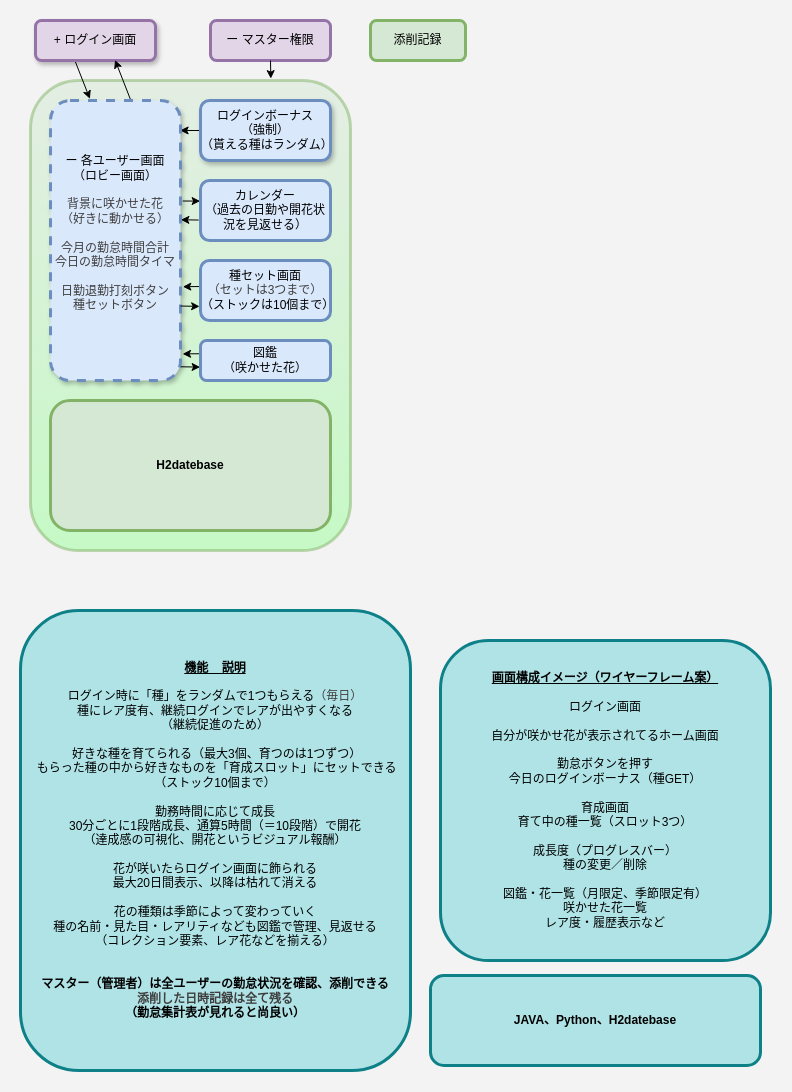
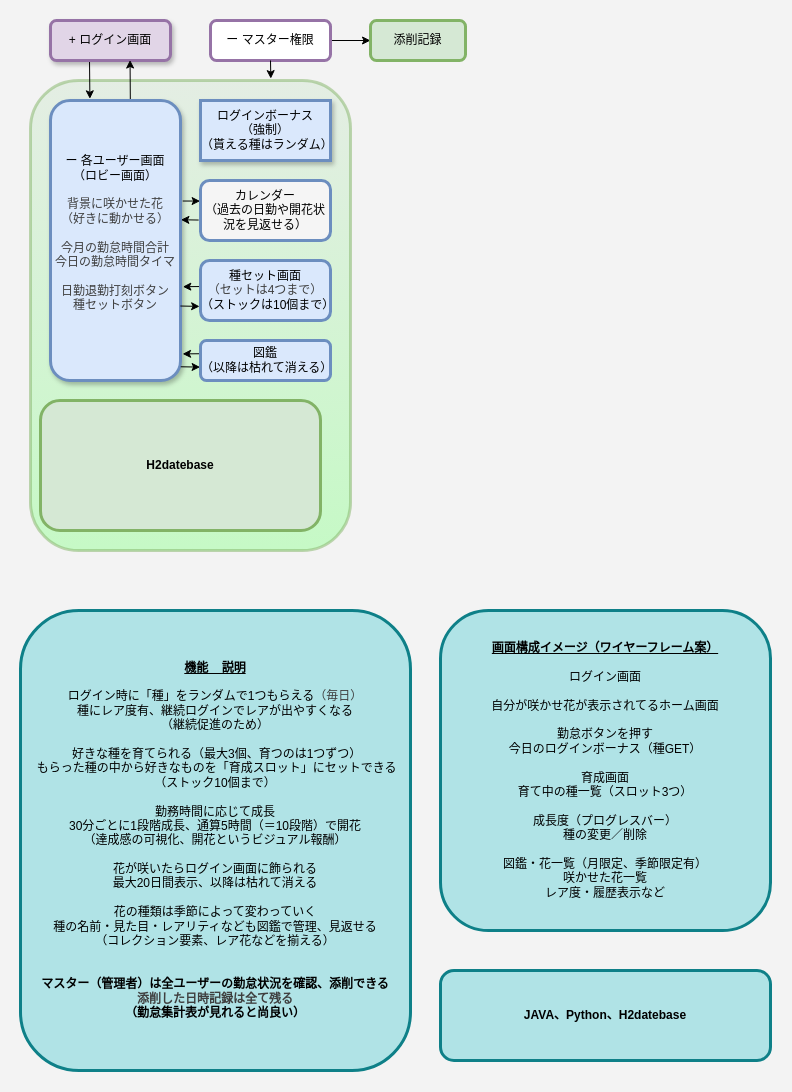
  <mxCell id="0" />
  <mxCell id="1" parent="0" />
  <mxCell id="2" value="" style="rounded=1;whiteSpace=wrap;html=1;fillColor=#d5e8d4;strokeColor=#82b366;strokeWidth=3;opacity=50;gradientColor=#99FF99;" vertex="1" parent="1"><mxGeometry x="30" y="80" width="320" height="470" as="geometry" /></mxCell>
  <mxCell id="3" value="" style="edgeStyle=none;html=1;entryX=0.303;entryY=-0.006;entryDx=0;entryDy=0;exitX=0.325;exitY=0.976;exitDx=0;exitDy=0;exitPerimeter=0;entryPerimeter=0;" edge="1" parent="1" source="4" target="8"><mxGeometry relative="1" as="geometry" /></mxCell>
- <mxCell id="4" value="+ ログイン画面" style="rounded=1;whiteSpace=wrap;html=1;fillColor=#e1d5e7;strokeColor=#9673a6;strokeWidth=3;glass=0;shadow=1;" vertex="1" parent="1"><mxGeometry x="35" y="20" width="120" height="40" as="geometry" /></mxCell>
- <mxCell id="5" value="" style="edgeStyle=none;html=1;entryX=0.997;entryY=0.107;entryDx=0;entryDy=0;exitX=0;exitY=0.5;exitDx=0;exitDy=0;entryPerimeter=0;" edge="1" parent="1" source="9" target="8"><mxGeometry relative="1" as="geometry" /></mxCell>
+ <mxCell id="4" value="+ ログイン画面" style="rounded=1;whiteSpace=wrap;html=1;fillColor=#e1d5e7;strokeColor=#9673a6;strokeWidth=3;glass=0;shadow=1;" vertex="1" parent="1"><mxGeometry x="50" y="20" width="120" height="40" as="geometry" /></mxCell>
  <mxCell id="6" value="" style="edgeStyle=none;html=1;exitX=0.614;exitY=-0.005;exitDx=0;exitDy=0;exitPerimeter=0;entryX=0.663;entryY=0.988;entryDx=0;entryDy=0;entryPerimeter=0;" edge="1" parent="1" source="8" target="4"><mxGeometry relative="1" as="geometry" /></mxCell>
  <mxCell id="7" value="" style="edgeStyle=none;html=1;entryX=-0.003;entryY=0.343;entryDx=0;entryDy=0;exitX=1.017;exitY=0.359;exitDx=0;exitDy=0;exitPerimeter=0;entryPerimeter=0;" edge="1" parent="1" source="8" target="14"><mxGeometry relative="1" as="geometry" /></mxCell>
- <mxCell id="8" value="&lt;span style=&quot;background-color: transparent;&quot;&gt;ー 各ユーザー画面&lt;/span&gt;&lt;div&gt;&lt;div&gt;&lt;span style=&quot;color: rgb(0, 0, 0);&quot;&gt;（ロビー画面）&lt;/span&gt;&lt;/div&gt;&lt;div&gt;&lt;span style=&quot;color: rgb(0, 0, 0);&quot;&gt;&lt;br&gt;&lt;/span&gt;&lt;/div&gt;&lt;div&gt;&lt;span style=&quot;color: rgb(0, 0, 0);&quot;&gt;&lt;span style=&quot;color: rgb(63, 63, 63);&quot;&gt;背景に咲かせた花&lt;/span&gt;&lt;/span&gt;&lt;/div&gt;&lt;div&gt;&lt;span style=&quot;color: rgb(0, 0, 0);&quot;&gt;&lt;span style=&quot;color: rgb(63, 63, 63);&quot;&gt;（好きに動かせる）&lt;/span&gt;&lt;/span&gt;&lt;/div&gt;&lt;div&gt;&lt;span style=&quot;color: rgb(0, 0, 0);&quot;&gt;&lt;span style=&quot;color: rgb(63, 63, 63);&quot;&gt;&lt;br&gt;&lt;/span&gt;&lt;/span&gt;&lt;/div&gt;&lt;div&gt;&lt;span style=&quot;color: rgb(0, 0, 0);&quot;&gt;&lt;span style=&quot;color: rgb(63, 63, 63);&quot;&gt;今月の勤怠時間合計&lt;/span&gt;&lt;/span&gt;&lt;/div&gt;&lt;div&gt;&lt;span style=&quot;color: rgb(0, 0, 0);&quot;&gt;&lt;span style=&quot;color: rgb(63, 63, 63);&quot;&gt;今日の勤怠時間タイマ&lt;/span&gt;&lt;/span&gt;&lt;/div&gt;&lt;div&gt;&lt;span style=&quot;color: rgb(0, 0, 0);&quot;&gt;&lt;span style=&quot;color: rgb(63, 63, 63);&quot;&gt;&lt;br&gt;&lt;/span&gt;&lt;/span&gt;&lt;/div&gt;&lt;div&gt;&lt;span style=&quot;color: rgb(0, 0, 0);&quot;&gt;&lt;span style=&quot;color: rgb(63, 63, 63);&quot;&gt;日勤退勤打刻ボタン&lt;/span&gt;&lt;/span&gt;&lt;/div&gt;&lt;/div&gt;&lt;div&gt;&lt;span style=&quot;color: rgb(0, 0, 0);&quot;&gt;&lt;span style=&quot;color: rgb(63, 63, 63);&quot;&gt;種セットボタン&lt;/span&gt;&lt;/span&gt;&lt;/div&gt;&lt;div&gt;&lt;br&gt;&lt;/div&gt;" style="whiteSpace=wrap;html=1;fillColor=#dae8fc;strokeColor=#6c8ebf;rounded=1;strokeWidth=3;glass=0;shadow=1;dashed=1;" vertex="1" parent="1"><mxGeometry x="50" y="100" width="130" height="280" as="geometry" /></mxCell>
- <mxCell id="9" value="ログインボーナス&lt;div&gt;（強制）&lt;/div&gt;&lt;div&gt;（貰える種はランダム）&lt;/div&gt;" style="whiteSpace=wrap;html=1;fillColor=#dae8fc;strokeColor=#6c8ebf;rounded=1;strokeWidth=3;glass=0;shadow=1;" vertex="1" parent="1"><mxGeometry x="200" y="100" width="130" height="60" as="geometry" /></mxCell>
- <mxCell id="11" value="ー マスター権限" style="rounded=1;whiteSpace=wrap;html=1;fillColor=#e1d5e7;strokeColor=#9673a6;strokeWidth=3;" vertex="1" parent="1"><mxGeometry x="210" y="20" width="120" height="40" as="geometry" /></mxCell>
+ <mxCell id="8" value="&lt;span style=&quot;background-color: transparent;&quot;&gt;ー 各ユーザー画面&lt;/span&gt;&lt;div&gt;&lt;div&gt;&lt;span style=&quot;color: rgb(0, 0, 0);&quot;&gt;（ロビー画面）&lt;/span&gt;&lt;/div&gt;&lt;div&gt;&lt;span style=&quot;color: rgb(0, 0, 0);&quot;&gt;&lt;br&gt;&lt;/span&gt;&lt;/div&gt;&lt;div&gt;&lt;span style=&quot;color: rgb(0, 0, 0);&quot;&gt;&lt;span style=&quot;color: rgb(63, 63, 63);&quot;&gt;背景に咲かせた花&lt;/span&gt;&lt;/span&gt;&lt;/div&gt;&lt;div&gt;&lt;span style=&quot;color: rgb(0, 0, 0);&quot;&gt;&lt;span style=&quot;color: rgb(63, 63, 63);&quot;&gt;（好きに動かせる）&lt;/span&gt;&lt;/span&gt;&lt;/div&gt;&lt;div&gt;&lt;span style=&quot;color: rgb(0, 0, 0);&quot;&gt;&lt;span style=&quot;color: rgb(63, 63, 63);&quot;&gt;&lt;br&gt;&lt;/span&gt;&lt;/span&gt;&lt;/div&gt;&lt;div&gt;&lt;span style=&quot;color: rgb(0, 0, 0);&quot;&gt;&lt;span style=&quot;color: rgb(63, 63, 63);&quot;&gt;今月の勤怠時間合計&lt;/span&gt;&lt;/span&gt;&lt;/div&gt;&lt;div&gt;&lt;span style=&quot;color: rgb(0, 0, 0);&quot;&gt;&lt;span style=&quot;color: rgb(63, 63, 63);&quot;&gt;今日の勤怠時間タイマ&lt;/span&gt;&lt;/span&gt;&lt;/div&gt;&lt;div&gt;&lt;span style=&quot;color: rgb(0, 0, 0);&quot;&gt;&lt;span style=&quot;color: rgb(63, 63, 63);&quot;&gt;&lt;br&gt;&lt;/span&gt;&lt;/span&gt;&lt;/div&gt;&lt;div&gt;&lt;span style=&quot;color: rgb(0, 0, 0);&quot;&gt;&lt;span style=&quot;color: rgb(63, 63, 63);&quot;&gt;日勤退勤打刻ボタン&lt;/span&gt;&lt;/span&gt;&lt;/div&gt;&lt;/div&gt;&lt;div&gt;&lt;span style=&quot;color: rgb(0, 0, 0);&quot;&gt;&lt;span style=&quot;color: rgb(63, 63, 63);&quot;&gt;種セットボタン&lt;/span&gt;&lt;/span&gt;&lt;/div&gt;&lt;div&gt;&lt;br&gt;&lt;/div&gt;" style="whiteSpace=wrap;html=1;fillColor=#dae8fc;strokeColor=#6c8ebf;rounded=1;strokeWidth=3;glass=0;shadow=1;" vertex="1" parent="1"><mxGeometry x="50" y="100" width="130" height="280" as="geometry" /></mxCell>
+ <mxCell id="9" value="ログインボーナス&lt;div&gt;（強制）&lt;/div&gt;&lt;div&gt;（貰える種はランダム）&lt;/div&gt;" style="whiteSpace=wrap;html=1;fillColor=#dae8fc;strokeColor=#6c8ebf;strokeWidth=3;glass=0;shadow=1;rounded=0;" vertex="1" parent="1"><mxGeometry x="200" y="100" width="130" height="60" as="geometry" /></mxCell>
+ <mxCell id="10" value="" style="edgeStyle=none;html=1;entryX=0;entryY=0.5;entryDx=0;entryDy=0;" edge="1" parent="1" source="11" target="25"><mxGeometry relative="1" as="geometry" /></mxCell>
+ <mxCell id="11" value="ー マスター権限" style="rounded=1;whiteSpace=wrap;html=1;fillColor=#ffffff;strokeColor=#9673a6;strokeWidth=3;" vertex="1" parent="1"><mxGeometry x="210" y="20" width="120" height="40" as="geometry" /></mxCell>
  <mxCell id="12" value="" style="endArrow=classic;html=1;exitX=0.5;exitY=1;exitDx=0;exitDy=0;entryX=0.751;entryY=-0.004;entryDx=0;entryDy=0;entryPerimeter=0;" edge="1" parent="1" source="11"><mxGeometry width="50" height="50" relative="1" as="geometry"><mxPoint x="170" y="150" as="sourcePoint" /><mxPoint x="270.32" y="78.12" as="targetPoint" /></mxGeometry></mxCell>
  <mxCell id="13" value="" style="edgeStyle=none;html=1;entryX=1.003;entryY=0.426;entryDx=0;entryDy=0;entryPerimeter=0;exitX=-0.014;exitY=0.659;exitDx=0;exitDy=0;exitPerimeter=0;" edge="1" parent="1" source="14" target="8"><mxGeometry relative="1" as="geometry" /></mxCell>
- <mxCell id="14" value="カレンダー&lt;div&gt;（過去の日勤や開花状況を見返せる）&lt;/div&gt;" style="rounded=1;whiteSpace=wrap;html=1;fillColor=#dae8fc;strokeColor=#6c8ebf;strokeWidth=3;" vertex="1" parent="1"><mxGeometry x="200" y="180" width="130" height="60" as="geometry" /></mxCell>
+ <mxCell id="14" value="カレンダー&lt;div&gt;（過去の日勤や開花状況を見返せる）&lt;/div&gt;" style="rounded=1;whiteSpace=wrap;html=1;fillColor=#f5f5f5;strokeColor=#6c8ebf;strokeWidth=3;" vertex="1" parent="1"><mxGeometry x="200" y="180" width="130" height="60" as="geometry" /></mxCell>
  <mxCell id="15" value="" style="edgeStyle=none;html=1;exitX=-0.004;exitY=0.331;exitDx=0;exitDy=0;exitPerimeter=0;entryX=1.016;entryY=0.905;entryDx=0;entryDy=0;entryPerimeter=0;" edge="1" parent="1" source="16" target="8"><mxGeometry relative="1" as="geometry" /></mxCell>
- <mxCell id="16" value="図鑑&lt;div&gt;（咲かせた花）&lt;/div&gt;" style="rounded=1;whiteSpace=wrap;html=1;fillColor=#dae8fc;strokeColor=#6c8ebf;strokeWidth=3;" vertex="1" parent="1"><mxGeometry x="200" y="340" width="130" height="40" as="geometry" /></mxCell>
+ <mxCell id="16" value="図鑑&lt;div&gt;（以降は枯れて消える）&lt;/div&gt;" style="rounded=1;whiteSpace=wrap;html=1;fillColor=#dae8fc;strokeColor=#6c8ebf;strokeWidth=3;" vertex="1" parent="1"><mxGeometry x="200" y="340" width="130" height="40" as="geometry" /></mxCell>
  <mxCell id="17" value="" style="endArrow=classic;html=1;exitX=1.002;exitY=0.951;exitDx=0;exitDy=0;exitPerimeter=0;entryX=-0.003;entryY=0.665;entryDx=0;entryDy=0;entryPerimeter=0;" edge="1" parent="1" source="8" target="16"><mxGeometry width="50" height="50" relative="1" as="geometry"><mxPoint x="210" y="270" as="sourcePoint" /><mxPoint x="260" y="220" as="targetPoint" /></mxGeometry></mxCell>
  <mxCell id="18" value="" style="edgeStyle=none;html=1;entryX=1.018;entryY=0.665;entryDx=0;entryDy=0;entryPerimeter=0;exitX=0.001;exitY=0.434;exitDx=0;exitDy=0;exitPerimeter=0;" edge="1" parent="1" source="19" target="8"><mxGeometry relative="1" as="geometry" /></mxCell>
- <mxCell id="19" value="種セット画面&lt;div&gt;&lt;span style=&quot;color: rgb(63, 63, 63);&quot;&gt;（セットは3つまで）&lt;/span&gt;&lt;/div&gt;&lt;div&gt;&lt;font color=&quot;#000000&quot;&gt;（ストックは10個まで）&lt;/font&gt;&lt;/div&gt;" style="rounded=1;whiteSpace=wrap;html=1;fillColor=#dae8fc;strokeColor=#6c8ebf;strokeWidth=3;" vertex="1" parent="1"><mxGeometry x="200" y="260" width="130" height="60" as="geometry" /></mxCell>
+ <mxCell id="19" value="種セット画面&lt;div&gt;&lt;span style=&quot;color: rgb(63, 63, 63);&quot;&gt;（セットは4つまで）&lt;/span&gt;&lt;/div&gt;&lt;div&gt;&lt;font color=&quot;#000000&quot;&gt;（ストックは10個まで）&lt;/font&gt;&lt;/div&gt;" style="rounded=1;whiteSpace=wrap;html=1;fillColor=#dae8fc;strokeColor=#6c8ebf;strokeWidth=3;" vertex="1" parent="1"><mxGeometry x="200" y="260" width="130" height="60" as="geometry" /></mxCell>
  <mxCell id="20" value="" style="endArrow=classic;html=1;exitX=0.999;exitY=0.734;exitDx=0;exitDy=0;exitPerimeter=0;entryX=-0.007;entryY=0.765;entryDx=0;entryDy=0;entryPerimeter=0;" edge="1" parent="1" source="8" target="19"><mxGeometry width="50" height="50" relative="1" as="geometry"><mxPoint x="170" y="330" as="sourcePoint" /><mxPoint x="220" y="280" as="targetPoint" /></mxGeometry></mxCell>
  <mxCell id="21" value="&lt;b&gt;&lt;u&gt;機能&amp;nbsp;&amp;nbsp;&amp;nbsp;&amp;nbsp;説明&lt;/u&gt;&lt;/b&gt;&lt;br&gt;&lt;div&gt;&lt;br&gt;&lt;div&gt;ログイン時に「種」をランダムで1つもらえる&lt;span style=&quot;color: rgb(63, 63, 63); background-color: transparent;&quot;&gt;（毎日）&lt;/span&gt;&lt;/div&gt;&lt;div&gt;&lt;span style=&quot;color: rgb(0, 0, 0);&quot;&gt;種にレア度有、継続ログインでレアが出やすくなる&lt;/span&gt;&lt;br&gt;（継続促進のため）&lt;/div&gt;&lt;div&gt;&lt;br&gt;&lt;/div&gt;&lt;div&gt;&amp;nbsp;好きな種を育てられる（最大3個、育つのは1つずつ）&lt;/div&gt;&lt;div&gt;&amp;nbsp;もらった種の中から好きなものを「育成スロット」にセットできる&lt;/div&gt;&lt;div&gt;（ストック10個まで）&lt;/div&gt;&lt;div&gt;&lt;br&gt;勤務時間に応じて成長&lt;/div&gt;&lt;div&gt;30分ごとに1段階成長、通算5時間（＝10段階）で開花&lt;/div&gt;&lt;div&gt;&lt;span style=&quot;color: rgb(0, 0, 0);&quot;&gt;（達成感の可視化、開花というビジュアル報酬）&lt;/span&gt;&lt;/div&gt;&lt;div&gt;&lt;br&gt;花が咲いたらログイン画面に飾られる&lt;/div&gt;&lt;div&gt;最大20日間表示、以降は枯れて消える&lt;/div&gt;&lt;div&gt;&lt;br&gt;花の種類は季節によって変わっていく&lt;/div&gt;&lt;div&gt;種の名前・見た目・レアリティなども図鑑で管理、見返せる&lt;/div&gt;&lt;/div&gt;&lt;div&gt;&lt;span style=&quot;color: rgb(0, 0, 0);&quot;&gt;（コレクション要素、レア花などを揃える）&lt;/span&gt;&lt;/div&gt;&lt;div&gt;&lt;br&gt;&lt;/div&gt;&lt;div&gt;&lt;br&gt;&lt;/div&gt;&lt;div&gt;&lt;b&gt;マスター（管理者）は全ユーザーの勤怠状況を確認、添削できる&lt;/b&gt;&lt;/div&gt;&lt;div&gt;&lt;b style=&quot;color: rgb(63, 63, 63);&quot;&gt;添削した日時記録は全て残る&lt;/b&gt;&lt;/div&gt;&lt;div&gt;&lt;b&gt;（勤怠集計表が見れると尚良い）&lt;/b&gt;&lt;/div&gt;" style="rounded=1;whiteSpace=wrap;html=1;fillColor=#b0e3e6;strokeColor=#0e8088;strokeWidth=3;" vertex="1" parent="1"><mxGeometry x="20" y="610" width="390" height="460" as="geometry" /></mxCell>
- <mxCell id="22" value="&lt;b&gt;&lt;u&gt;画面構成イメージ（ワイヤーフレーム案）&lt;/u&gt;&lt;/b&gt;&lt;div&gt;&lt;br&gt;&lt;/div&gt;&lt;div&gt;&lt;div&gt;ログイン画面&lt;/div&gt;&lt;div&gt;&lt;br&gt;&lt;/div&gt;&lt;div&gt;自分が咲かせ花が表示されてる&lt;span style=&quot;background-color: transparent;&quot;&gt;ホーム画面&lt;/span&gt;&lt;/div&gt;&lt;div&gt;&lt;br&gt;&lt;/div&gt;&lt;div&gt;勤怠ボタンを押す&lt;/div&gt;&lt;div&gt;今日のログインボーナス（種GET）&lt;/div&gt;&lt;div&gt;&lt;br&gt;&lt;/div&gt;&lt;div&gt;育成画面&lt;/div&gt;&lt;div&gt;育て中の種一覧（スロット3つ）&lt;/div&gt;&lt;div&gt;&lt;br&gt;&lt;/div&gt;&lt;div&gt;成長度（プログレスバー）&lt;/div&gt;&lt;div&gt;種の変更／削除&lt;/div&gt;&lt;div&gt;&lt;br&gt;&lt;/div&gt;&lt;div&gt;図鑑・花一覧（月限定、季節限定有）&lt;/div&gt;&lt;div&gt;咲かせた花一覧&lt;/div&gt;&lt;div&gt;レア度・履歴表示など&lt;/div&gt;&lt;/div&gt;" style="rounded=1;whiteSpace=wrap;html=1;fillColor=#b0e3e6;strokeColor=#0e8088;strokeWidth=3;" vertex="1" parent="1"><mxGeometry x="440" y="640" width="330" height="320" as="geometry" /></mxCell>
- <mxCell id="23" value="&lt;b&gt;JAVA、Python、H2datebase&lt;/b&gt;" style="rounded=1;whiteSpace=wrap;html=1;strokeWidth=3;fillColor=#b0e3e6;strokeColor=#0e8088;" vertex="1" parent="1"><mxGeometry x="430" y="975" width="330" height="90" as="geometry" /></mxCell>
- <mxCell id="24" value="&lt;b&gt;H2datebase&lt;/b&gt;" style="rounded=1;whiteSpace=wrap;html=1;fillColor=#d5e8d4;strokeColor=#82b366;strokeWidth=3;" vertex="1" parent="1"><mxGeometry x="50" y="400" width="280" height="130" as="geometry" /></mxCell>
+ <mxCell id="22" value="&lt;b&gt;&lt;u&gt;画面構成イメージ（ワイヤーフレーム案）&lt;/u&gt;&lt;/b&gt;&lt;div&gt;&lt;br&gt;&lt;/div&gt;&lt;div&gt;&lt;div&gt;ログイン画面&lt;/div&gt;&lt;div&gt;&lt;br&gt;&lt;/div&gt;&lt;div&gt;自分が咲かせ花が表示されてる&lt;span style=&quot;background-color: transparent;&quot;&gt;ホーム画面&lt;/span&gt;&lt;/div&gt;&lt;div&gt;&lt;br&gt;&lt;/div&gt;&lt;div&gt;勤怠ボタンを押す&lt;/div&gt;&lt;div&gt;今日のログインボーナス（種GET）&lt;/div&gt;&lt;div&gt;&lt;br&gt;&lt;/div&gt;&lt;div&gt;育成画面&lt;/div&gt;&lt;div&gt;育て中の種一覧（スロット3つ）&lt;/div&gt;&lt;div&gt;&lt;br&gt;&lt;/div&gt;&lt;div&gt;成長度（プログレスバー）&lt;/div&gt;&lt;div&gt;種の変更／削除&lt;/div&gt;&lt;div&gt;&lt;br&gt;&lt;/div&gt;&lt;div&gt;図鑑・花一覧（月限定、季節限定有）&lt;/div&gt;&lt;div&gt;咲かせた花一覧&lt;/div&gt;&lt;div&gt;レア度・履歴表示など&lt;/div&gt;&lt;/div&gt;" style="rounded=1;whiteSpace=wrap;html=1;fillColor=#b0e3e6;strokeColor=#0e8088;strokeWidth=3;" vertex="1" parent="1"><mxGeometry x="440" y="610" width="330" height="320" as="geometry" /></mxCell>
+ <mxCell id="23" value="&lt;b&gt;JAVA、Python、H2datebase&lt;/b&gt;" style="rounded=1;whiteSpace=wrap;html=1;strokeWidth=3;fillColor=#b0e3e6;strokeColor=#0e8088;" vertex="1" parent="1"><mxGeometry x="440" y="970" width="330" height="90" as="geometry" /></mxCell>
+ <mxCell id="24" value="&lt;b&gt;H2datebase&lt;/b&gt;" style="rounded=1;whiteSpace=wrap;html=1;fillColor=#d5e8d4;strokeColor=#82b366;strokeWidth=3;" vertex="1" parent="1"><mxGeometry x="40" y="400" width="280" height="130" as="geometry" /></mxCell>
  <mxCell id="25" value="添削記録" style="rounded=1;whiteSpace=wrap;html=1;fillColor=#d5e8d4;strokeColor=#82b366;strokeWidth=3;" vertex="1" parent="1"><mxGeometry x="370" y="20" width="95" height="40" as="geometry" /></mxCell>
